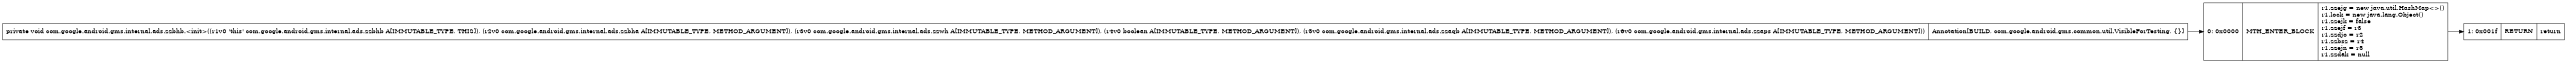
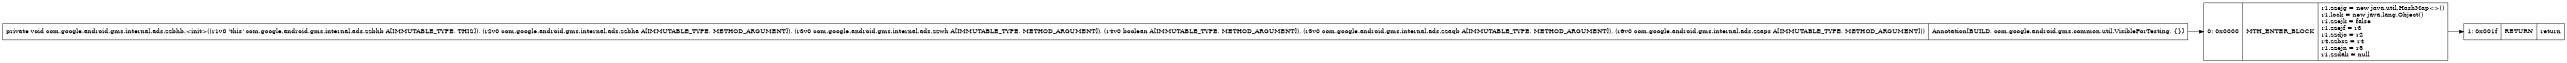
  digraph {
    rankdir=LR
    node [shape=record]
-   n1 [label="{0\:\ 0x0000|MTH_ENTER_BLOCK\l|r1.zzejg = new java.util.HashMap\<\>()\lr1.lock = new java.lang.Object()\lr1.zzejk = false\lr1.zzejf = r3\lr1.zzdjo = r2\lr1.zzbsz = r4\lr1.zzejn = r5\lr1.zzdak = null\l}"]
+   n1 [label="{0\:\ 0x0000|MTH_ENTER_BLOCK\l|r1.zzejg = new java.util.HashMap\<\>()\lr1.lock = new java.lang.Object()\lr1.zzejk = false\lr1.zzejf = r3\lr1.zzdjo = r2\lr4.zzbsz = r4\lr1.zzejn = r5\lr1.zzdak = null\l}"]
    n2 [label="{1\:\ 0x001f|RETURN\l|return\l}"]
    n3 [label="{private void com.google.android.gms.internal.ads.zzbhb.\<init\>((r1v0 'this' com.google.android.gms.internal.ads.zzbhb A[IMMUTABLE_TYPE, THIS]), (r2v0 com.google.android.gms.internal.ads.zzbha A[IMMUTABLE_TYPE, METHOD_ARGUMENT]), (r3v0 com.google.android.gms.internal.ads.zzwh A[IMMUTABLE_TYPE, METHOD_ARGUMENT]), (r4v0 boolean A[IMMUTABLE_TYPE, METHOD_ARGUMENT]), (r5v0 com.google.android.gms.internal.ads.zzaqb A[IMMUTABLE_TYPE, METHOD_ARGUMENT]), (r6v0 com.google.android.gms.internal.ads.zzaps A[IMMUTABLE_TYPE, METHOD_ARGUMENT]))  | Annotation[BUILD, com.google.android.gms.common.util.VisibleForTesting, \{\}]\l}"]
    n1 -> n2
    n3 -> n1
  }
